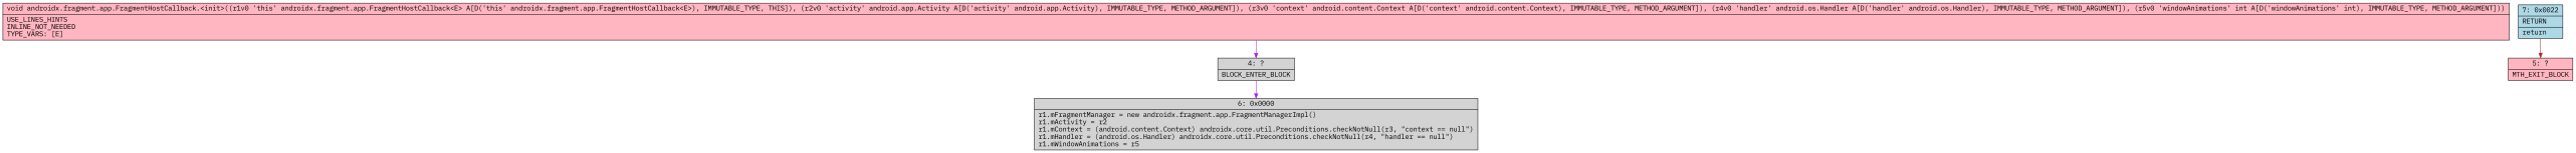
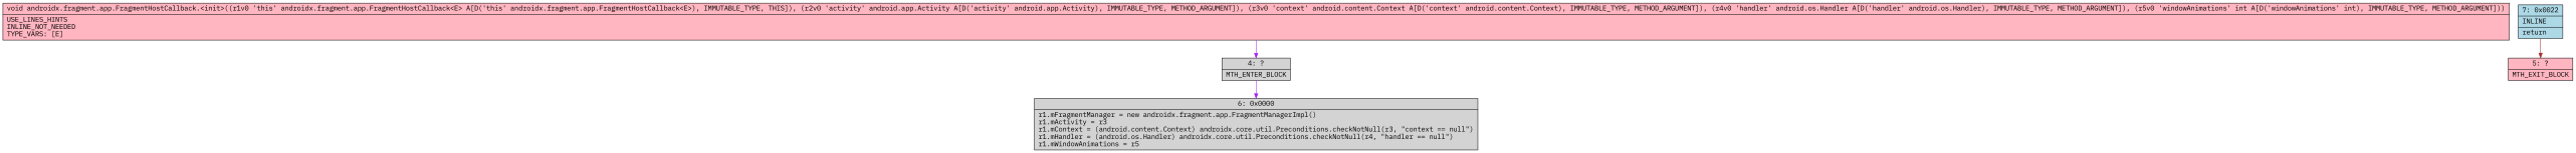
  digraph {
    fontname="IBM Plex Mono"
    node [fillcolor=lightgrey fontname="IBM Plex Mono" shape=record style=filled]
    edge [color=purple fontname="IBM Plex Mono"]
-   n1 [label="{4\:\ ?|BLOCK_ENTER_BLOCK\l}"]
-   n2 [label="{6\:\ 0x0000|r1.mFragmentManager = new androidx.fragment.app.FragmentManagerImpl()\lr1.mActivity = r2\lr1.mContext = (android.content.Context) androidx.core.util.Preconditions.checkNotNull(r3, \"context == null\")\lr1.mHandler = (android.os.Handler) androidx.core.util.Preconditions.checkNotNull(r4, \"handler == null\")\lr1.mWindowAnimations = r5\l}"]
-   n3 [fillcolor=lightblue label="{7\:\ 0x0022|RETURN\l|return\l}"]
+   n1 [label="{4\:\ ?|MTH_ENTER_BLOCK\l}"]
+   n2 [label="{6\:\ 0x0000|r1.mFragmentManager = new androidx.fragment.app.FragmentManagerImpl()\lr1.mActivity = r3\lr1.mContext = (android.content.Context) androidx.core.util.Preconditions.checkNotNull(r3, \"context == null\")\lr1.mHandler = (android.os.Handler) androidx.core.util.Preconditions.checkNotNull(r4, \"handler == null\")\lr1.mWindowAnimations = r5\l}"]
+   n3 [fillcolor=lightblue label="{7\:\ 0x0022|INLINE\l|return\l}"]
    n4 [fillcolor=lightpink label="{5\:\ ?|MTH_EXIT_BLOCK\l}"]
    n5 [fillcolor=lightpink label="{void androidx.fragment.app.FragmentHostCallback.\<init\>((r1v0 'this' androidx.fragment.app.FragmentHostCallback\<E\> A[D('this' androidx.fragment.app.FragmentHostCallback\<E\>), IMMUTABLE_TYPE, THIS]), (r2v0 'activity' android.app.Activity A[D('activity' android.app.Activity), IMMUTABLE_TYPE, METHOD_ARGUMENT]), (r3v0 'context' android.content.Context A[D('context' android.content.Context), IMMUTABLE_TYPE, METHOD_ARGUMENT]), (r4v0 'handler' android.os.Handler A[D('handler' android.os.Handler), IMMUTABLE_TYPE, METHOD_ARGUMENT]), (r5v0 'windowAnimations' int A[D('windowAnimations' int), IMMUTABLE_TYPE, METHOD_ARGUMENT]))  | USE_LINES_HINTS\lINLINE_NOT_NEEDED\lTYPE_VARS: [E]\l}"]
    n1 -> n2
    n3 -> n4 [color=brown]
    n5 -> n1
  }
